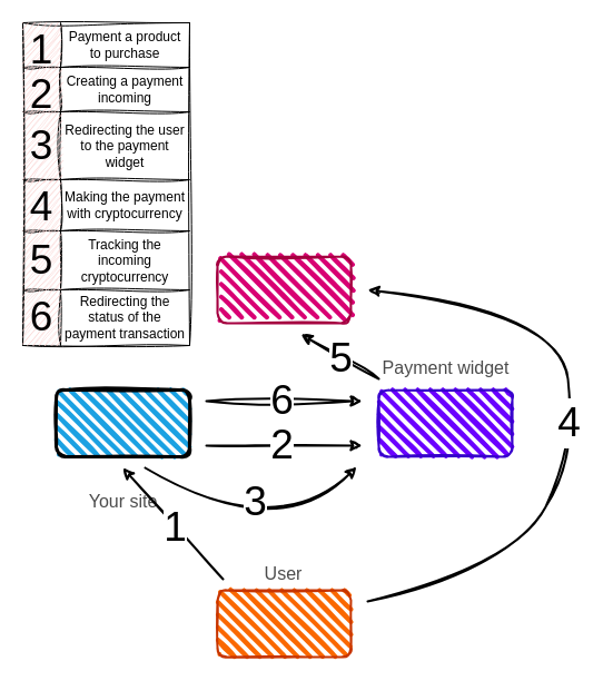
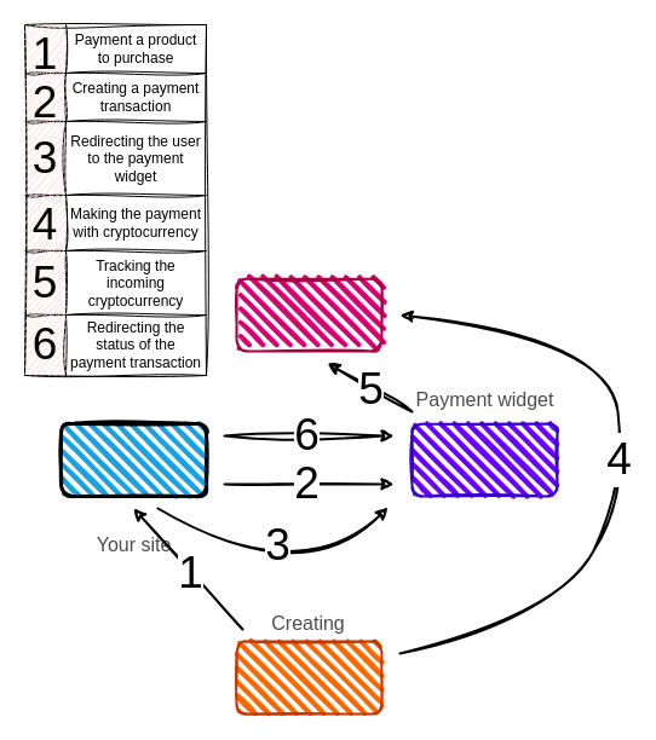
  <mxCell id="0" />
  <mxCell id="1" parent="0" />
  <mxCell id="2" value="" style="rounded=1;whiteSpace=wrap;html=1;strokeWidth=3;fillWeight=4;hachureGap=8;hachureAngle=45;fillColor=#1ba1e2;sketch=1;gradientColor=none;perimeterSpacing=0;" vertex="1" parent="1"><mxGeometry x="50" y="350" width="120" height="60" as="geometry" /></mxCell>
  <mxCell id="3" value="" style="rounded=1;whiteSpace=wrap;html=1;strokeWidth=2;fillWeight=4;hachureGap=8;hachureAngle=45;fillColor=#fa6800;sketch=1;fontColor=#000000;strokeColor=#C73500;" vertex="1" parent="1"><mxGeometry x="195" y="530" width="120" height="60" as="geometry" /></mxCell>
  <mxCell id="4" value="" style="endArrow=classic;html=1;rounded=0;strokeWidth=2;sketch=1;curveFitting=1;jiggle=2;" edge="1" parent="1"><mxGeometry width="50" height="50" relative="1" as="geometry"><mxPoint x="200" y="520" as="sourcePoint" /><mxPoint x="110" y="420" as="targetPoint" /></mxGeometry></mxCell>
  <mxCell id="5" value="&lt;font style=&quot;font-size: 37px;&quot;&gt;1&lt;/font&gt;" style="edgeLabel;html=1;align=center;verticalAlign=middle;resizable=0;points=[];" vertex="1" connectable="0" parent="4"><mxGeometry x="-0.043" y="1" relative="1" as="geometry"><mxPoint as="offset" /></mxGeometry></mxCell>
  <mxCell id="6" value="" style="shape=table;startSize=0;container=1;collapsible=0;childLayout=tableLayout;swimlaneLine=0;rounded=1;sketch=1;curveFitting=1;jiggle=2;" vertex="1" parent="1"><mxGeometry x="20" y="20" width="150" height="290" as="geometry" /></mxCell>
  <mxCell id="7" value="" style="shape=tableRow;horizontal=0;startSize=0;swimlaneHead=0;swimlaneBody=0;strokeColor=inherit;top=0;left=0;bottom=0;right=0;collapsible=0;dropTarget=0;fillColor=none;points=[[0,0.5],[1,0.5]];portConstraint=eastwest;" vertex="1" parent="6"><mxGeometry width="150" height="40" as="geometry" /></mxCell>
  <mxCell id="8" value="&lt;font style=&quot;font-size: 37px;&quot;&gt;1&lt;/font&gt;" style="shape=partialRectangle;html=1;whiteSpace=wrap;connectable=0;strokeColor=#b85450;overflow=hidden;fillColor=#f8cecc;top=0;left=0;bottom=0;right=0;pointerEvents=1;sketch=1;curveFitting=1;jiggle=2;" vertex="1" parent="7"><mxGeometry width="34" height="40" as="geometry"><mxRectangle width="34" height="40" as="alternateBounds" /></mxGeometry></mxCell>
  <mxCell id="9" value="Payment a product to purchase" style="shape=partialRectangle;html=1;whiteSpace=wrap;connectable=0;strokeColor=inherit;overflow=hidden;fillColor=none;top=0;left=0;bottom=0;right=0;pointerEvents=1;" vertex="1" parent="7"><mxGeometry x="34" width="116" height="40" as="geometry"><mxRectangle width="116" height="40" as="alternateBounds" /></mxGeometry></mxCell>
  <mxCell id="10" value="" style="shape=tableRow;horizontal=0;startSize=0;swimlaneHead=0;swimlaneBody=0;strokeColor=inherit;top=0;left=0;bottom=0;right=0;collapsible=0;dropTarget=0;fillColor=none;points=[[0,0.5],[1,0.5]];portConstraint=eastwest;" vertex="1" parent="6"><mxGeometry y="40" width="150" height="40" as="geometry" /></mxCell>
  <mxCell id="11" value="&lt;font style=&quot;font-size: 37px;&quot;&gt;2&lt;/font&gt;" style="shape=partialRectangle;html=1;whiteSpace=wrap;connectable=0;strokeColor=#b85450;overflow=hidden;fillColor=#f8cecc;top=0;left=0;bottom=0;right=0;pointerEvents=1;sketch=1;curveFitting=1;jiggle=2;" vertex="1" parent="10"><mxGeometry width="34" height="40" as="geometry"><mxRectangle width="34" height="40" as="alternateBounds" /></mxGeometry></mxCell>
- <mxCell id="12" value="Creating a payment incoming" style="shape=partialRectangle;html=1;whiteSpace=wrap;connectable=0;strokeColor=inherit;overflow=hidden;fillColor=none;top=0;left=0;bottom=0;right=0;pointerEvents=1;" vertex="1" parent="10"><mxGeometry x="34" width="116" height="40" as="geometry"><mxRectangle width="116" height="40" as="alternateBounds" /></mxGeometry></mxCell>
+ <mxCell id="12" value="Creating a payment transaction" style="shape=partialRectangle;html=1;whiteSpace=wrap;connectable=0;strokeColor=inherit;overflow=hidden;fillColor=none;top=0;left=0;bottom=0;right=0;pointerEvents=1;" vertex="1" parent="10"><mxGeometry x="34" width="116" height="40" as="geometry"><mxRectangle width="116" height="40" as="alternateBounds" /></mxGeometry></mxCell>
  <mxCell id="13" value="" style="shape=tableRow;horizontal=0;startSize=0;swimlaneHead=0;swimlaneBody=0;strokeColor=inherit;top=0;left=0;bottom=0;right=0;collapsible=0;dropTarget=0;fillColor=none;points=[[0,0.5],[1,0.5]];portConstraint=eastwest;" vertex="1" parent="6"><mxGeometry y="80" width="150" height="61" as="geometry" /></mxCell>
  <mxCell id="14" value="&lt;font style=&quot;font-size: 37px;&quot;&gt;3&lt;/font&gt;" style="shape=partialRectangle;html=1;whiteSpace=wrap;connectable=0;strokeColor=#b85450;overflow=hidden;fillColor=#f8cecc;top=0;left=0;bottom=0;right=0;pointerEvents=1;sketch=1;curveFitting=1;jiggle=2;" vertex="1" parent="13"><mxGeometry width="34" height="61" as="geometry"><mxRectangle width="34" height="61" as="alternateBounds" /></mxGeometry></mxCell>
  <mxCell id="15" value="Redirecting the user to the payment widget" style="shape=partialRectangle;html=1;whiteSpace=wrap;connectable=0;strokeColor=inherit;overflow=hidden;fillColor=none;top=0;left=0;bottom=0;right=0;pointerEvents=1;" vertex="1" parent="13"><mxGeometry x="34" width="116" height="61" as="geometry"><mxRectangle width="116" height="61" as="alternateBounds" /></mxGeometry></mxCell>
  <mxCell id="16" value="" style="shape=tableRow;horizontal=0;startSize=0;swimlaneHead=0;swimlaneBody=0;strokeColor=inherit;top=0;left=0;bottom=0;right=0;collapsible=0;dropTarget=0;fillColor=none;points=[[0,0.5],[1,0.5]];portConstraint=eastwest;" vertex="1" parent="6"><mxGeometry y="141" width="150" height="46" as="geometry" /></mxCell>
  <mxCell id="17" value="&lt;font style=&quot;font-size: 37px;&quot;&gt;4&lt;/font&gt;" style="shape=partialRectangle;html=1;whiteSpace=wrap;connectable=0;strokeColor=#b85450;overflow=hidden;fillColor=#f8cecc;top=0;left=0;bottom=0;right=0;pointerEvents=1;sketch=1;curveFitting=1;jiggle=2;" vertex="1" parent="16"><mxGeometry width="34" height="46" as="geometry"><mxRectangle width="34" height="46" as="alternateBounds" /></mxGeometry></mxCell>
  <mxCell id="18" value="Making the payment with cryptocurrency" style="shape=partialRectangle;html=1;whiteSpace=wrap;connectable=0;strokeColor=inherit;overflow=hidden;fillColor=none;top=0;left=0;bottom=0;right=0;pointerEvents=1;" vertex="1" parent="16"><mxGeometry x="34" width="116" height="46" as="geometry"><mxRectangle width="116" height="46" as="alternateBounds" /></mxGeometry></mxCell>
  <mxCell id="19" value="" style="shape=tableRow;horizontal=0;startSize=0;swimlaneHead=0;swimlaneBody=0;strokeColor=inherit;top=0;left=0;bottom=0;right=0;collapsible=0;dropTarget=0;fillColor=none;points=[[0,0.5],[1,0.5]];portConstraint=eastwest;" vertex="1" parent="6"><mxGeometry y="187" width="150" height="53" as="geometry" /></mxCell>
  <mxCell id="20" value="&lt;font style=&quot;font-size: 37px;&quot;&gt;5&lt;/font&gt;" style="shape=partialRectangle;html=1;whiteSpace=wrap;connectable=0;strokeColor=#b85450;overflow=hidden;fillColor=#f8cecc;top=0;left=0;bottom=0;right=0;pointerEvents=1;sketch=1;curveFitting=1;jiggle=2;" vertex="1" parent="19"><mxGeometry width="34" height="53" as="geometry"><mxRectangle width="34" height="53" as="alternateBounds" /></mxGeometry></mxCell>
  <mxCell id="21" value="Tracking the incoming cryptocurrency" style="shape=partialRectangle;html=1;whiteSpace=wrap;connectable=0;strokeColor=inherit;overflow=hidden;fillColor=none;top=0;left=0;bottom=0;right=0;pointerEvents=1;" vertex="1" parent="19"><mxGeometry x="34" width="116" height="53" as="geometry"><mxRectangle width="116" height="53" as="alternateBounds" /></mxGeometry></mxCell>
  <mxCell id="22" style="shape=tableRow;horizontal=0;startSize=0;swimlaneHead=0;swimlaneBody=0;strokeColor=inherit;top=0;left=0;bottom=0;right=0;collapsible=0;dropTarget=0;fillColor=none;points=[[0,0.5],[1,0.5]];portConstraint=eastwest;" vertex="1" parent="6"><mxGeometry y="240" width="150" height="50" as="geometry" /></mxCell>
  <mxCell id="23" value="&lt;font style=&quot;font-size: 37px;&quot;&gt;6&lt;/font&gt;" style="shape=partialRectangle;html=1;whiteSpace=wrap;connectable=0;strokeColor=#b85450;overflow=hidden;fillColor=#f8cecc;top=0;left=0;bottom=0;right=0;pointerEvents=1;sketch=1;curveFitting=1;jiggle=2;" vertex="1" parent="22"><mxGeometry width="34" height="50" as="geometry"><mxRectangle width="34" height="50" as="alternateBounds" /></mxGeometry></mxCell>
  <mxCell id="24" value="Redirecting the status of the payment transaction" style="shape=partialRectangle;html=1;whiteSpace=wrap;connectable=0;strokeColor=inherit;overflow=hidden;fillColor=none;top=0;left=0;bottom=0;right=0;pointerEvents=1;" vertex="1" parent="22"><mxGeometry x="34" width="116" height="50" as="geometry"><mxRectangle width="116" height="50" as="alternateBounds" /></mxGeometry></mxCell>
  <mxCell id="25" value="" style="rounded=1;whiteSpace=wrap;html=1;strokeWidth=2;fillWeight=4;hachureGap=8;hachureAngle=45;fillColor=#6a00ff;sketch=1;strokeColor=#3700CC;fontColor=#ffffff;imageAspect=1;noLabel=0;curveFitting=0.95;" vertex="1" parent="1"><mxGeometry x="340" y="350" width="120" height="60" as="geometry" /></mxCell>
  <mxCell id="26" value="" style="endArrow=classic;html=1;rounded=0;strokeWidth=2;sketch=1;curveFitting=1;jiggle=2;" edge="1" parent="1"><mxGeometry width="50" height="50" relative="1" as="geometry"><mxPoint x="185" y="400" as="sourcePoint" /><mxPoint x="325" y="400" as="targetPoint" /></mxGeometry></mxCell>
  <mxCell id="27" value="&lt;font style=&quot;font-size: 37px;&quot;&gt;2&lt;/font&gt;" style="edgeLabel;html=1;align=center;verticalAlign=middle;resizable=0;points=[];" vertex="1" connectable="0" parent="26"><mxGeometry x="-0.043" y="1" relative="1" as="geometry"><mxPoint as="offset" /></mxGeometry></mxCell>
  <mxCell id="28" value="&lt;font style=&quot;font-size: 16px;&quot;&gt;Your site&lt;/font&gt;" style="text;strokeColor=none;align=center;fillColor=none;html=1;verticalAlign=middle;rounded=0;labelBorderColor=none;labelBackgroundColor=none;textOpacity=70;" vertex="1" parent="1"><mxGeometry x="57.5" y="440" width="105" height="20" as="geometry" /></mxCell>
  <mxCell id="29" value="" style="endArrow=classic;html=1;strokeWidth=2;curved=1;sketch=1;curveFitting=1;jiggle=2;arcSize=20;" edge="1" parent="1"><mxGeometry width="50" height="50" relative="1" as="geometry"><mxPoint x="130" y="420" as="sourcePoint" /><mxPoint x="320" y="419" as="targetPoint" /><Array as="points"><mxPoint x="250" y="490" /></Array></mxGeometry></mxCell>
  <mxCell id="30" value="&lt;font style=&quot;font-size: 37px;&quot;&gt;3&lt;/font&gt;" style="edgeLabel;html=1;align=center;verticalAlign=middle;resizable=0;points=[];" vertex="1" connectable="0" parent="29"><mxGeometry x="-0.043" y="1" relative="1" as="geometry"><mxPoint y="-26" as="offset" /></mxGeometry></mxCell>
  <mxCell id="31" value="" style="rounded=1;whiteSpace=wrap;html=1;strokeWidth=2;fillWeight=4;hachureGap=8;hachureAngle=45;fillColor=#d80073;sketch=1;fontColor=#ffffff;strokeColor=#A50040;" vertex="1" parent="1"><mxGeometry x="195" y="230" width="120" height="60" as="geometry" /></mxCell>
  <mxCell id="32" value="" style="endArrow=classic;html=1;strokeWidth=2;curved=1;sketch=1;curveFitting=1;jiggle=2;" edge="1" parent="1"><mxGeometry width="50" height="50" relative="1" as="geometry"><mxPoint x="330" y="540" as="sourcePoint" /><mxPoint x="330" y="260" as="targetPoint" /><Array as="points"><mxPoint x="460" y="510" /><mxPoint x="520" y="400" /><mxPoint x="500" y="280" /></Array></mxGeometry></mxCell>
  <mxCell id="33" value="&lt;font style=&quot;font-size: 37px;&quot;&gt;4&lt;/font&gt;" style="edgeLabel;html=1;align=center;verticalAlign=middle;resizable=0;points=[];" vertex="1" connectable="0" parent="32"><mxGeometry x="-0.043" y="1" relative="1" as="geometry"><mxPoint x="-8" y="-15" as="offset" /></mxGeometry></mxCell>
  <mxCell id="34" value="" style="endArrow=classic;html=1;rounded=0;strokeWidth=2;sketch=1;curveFitting=1;jiggle=2;" edge="1" parent="1"><mxGeometry width="50" height="50" relative="1" as="geometry"><mxPoint x="340" y="340" as="sourcePoint" /><mxPoint x="270" y="300" as="targetPoint" /></mxGeometry></mxCell>
  <mxCell id="35" value="&lt;font style=&quot;font-size: 37px;&quot;&gt;5&lt;/font&gt;" style="edgeLabel;html=1;align=center;verticalAlign=middle;resizable=0;points=[];" vertex="1" connectable="0" parent="34"><mxGeometry x="-0.043" y="1" relative="1" as="geometry"><mxPoint as="offset" /></mxGeometry></mxCell>
  <mxCell id="36" value="" style="endArrow=classic;html=1;rounded=0;strokeWidth=2;sketch=1;curveFitting=1;jiggle=2;" edge="1" parent="1"><mxGeometry width="50" height="50" relative="1" as="geometry"><mxPoint x="185" y="360" as="sourcePoint" /><mxPoint x="325" y="360" as="targetPoint" /></mxGeometry></mxCell>
  <mxCell id="37" value="&lt;font style=&quot;font-size: 37px;&quot;&gt;6&lt;/font&gt;" style="edgeLabel;html=1;align=center;verticalAlign=middle;resizable=0;points=[];" vertex="1" connectable="0" parent="36"><mxGeometry x="-0.043" y="1" relative="1" as="geometry"><mxPoint as="offset" /></mxGeometry></mxCell>
- <mxCell id="38" value="&lt;font style=&quot;font-size: 16px;&quot;&gt;User&lt;/font&gt;" style="text;strokeColor=none;align=center;fillColor=none;html=1;verticalAlign=middle;rounded=0;labelBorderColor=none;labelBackgroundColor=none;textOpacity=70;" vertex="1" parent="1"><mxGeometry x="201" y="505" width="105" height="20" as="geometry" /></mxCell>
+ <mxCell id="38" value="&lt;font style=&quot;font-size: 16px;&quot;&gt;Creating&lt;/font&gt;" style="text;strokeColor=none;align=center;fillColor=none;html=1;verticalAlign=middle;rounded=0;labelBorderColor=none;labelBackgroundColor=none;textOpacity=70;" vertex="1" parent="1"><mxGeometry x="201" y="505" width="105" height="20" as="geometry" /></mxCell>
  <mxCell id="39" value="&lt;div&gt;&lt;font style=&quot;font-size: 16px;&quot;&gt;Payment widget&lt;/font&gt;&lt;br&gt;&lt;/div&gt;" style="text;strokeColor=none;align=center;fillColor=none;html=1;verticalAlign=middle;rounded=0;labelBorderColor=none;labelBackgroundColor=none;textOpacity=70;" vertex="1" parent="1"><mxGeometry x="347.5" y="320" width="105" height="20" as="geometry" /></mxCell>
